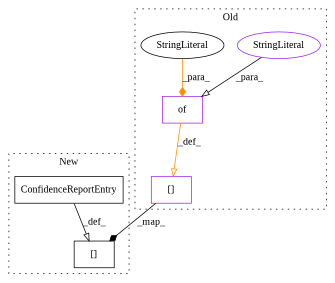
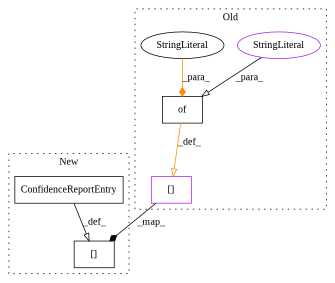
  digraph {
    fontname="Liberation Serif"
    node [a=32 l="7,1" s="15445,15461" shape=box color=purple fontname="Liberation Serif"]
    edge [color=black arrowhead=onormal fontname="Liberation Serif"]
-   n1 [l="3,1" label=of s="15467,15543"]
+   n1 [l="3,1" label=of s="15467,15543" color=black]
    n2 [a=45 l=13 label=StringLiteral s=15470 shape=ellipse]
    n3 [a=45 l=12 label=StringLiteral s=15508 shape=ellipse color=black]
    n4 [a=2 label="[]"]
    n5 [l="22,1" label=ConfidenceReportEntry s="15463,15531" color=black]
    n6 [a=2 label="[]" color=black]
    subgraph cluster_1 {
      label=Old
      style=dotted
      n1
      n2
      n3
      n4
    }
    subgraph cluster_2 {
      label=New
      style=dotted
      n5
      n6
    }
    n1 -> n4 [label=_def_ color=darkorange]
    n2 -> n1 [label=_para_]
    n3 -> n1 [label=_para_ color=darkorange arrowhead=diamond]
    n4 -> n6 [label=_map_ arrowhead=diamond]
    n5 -> n6 [label=_def_]
  }
